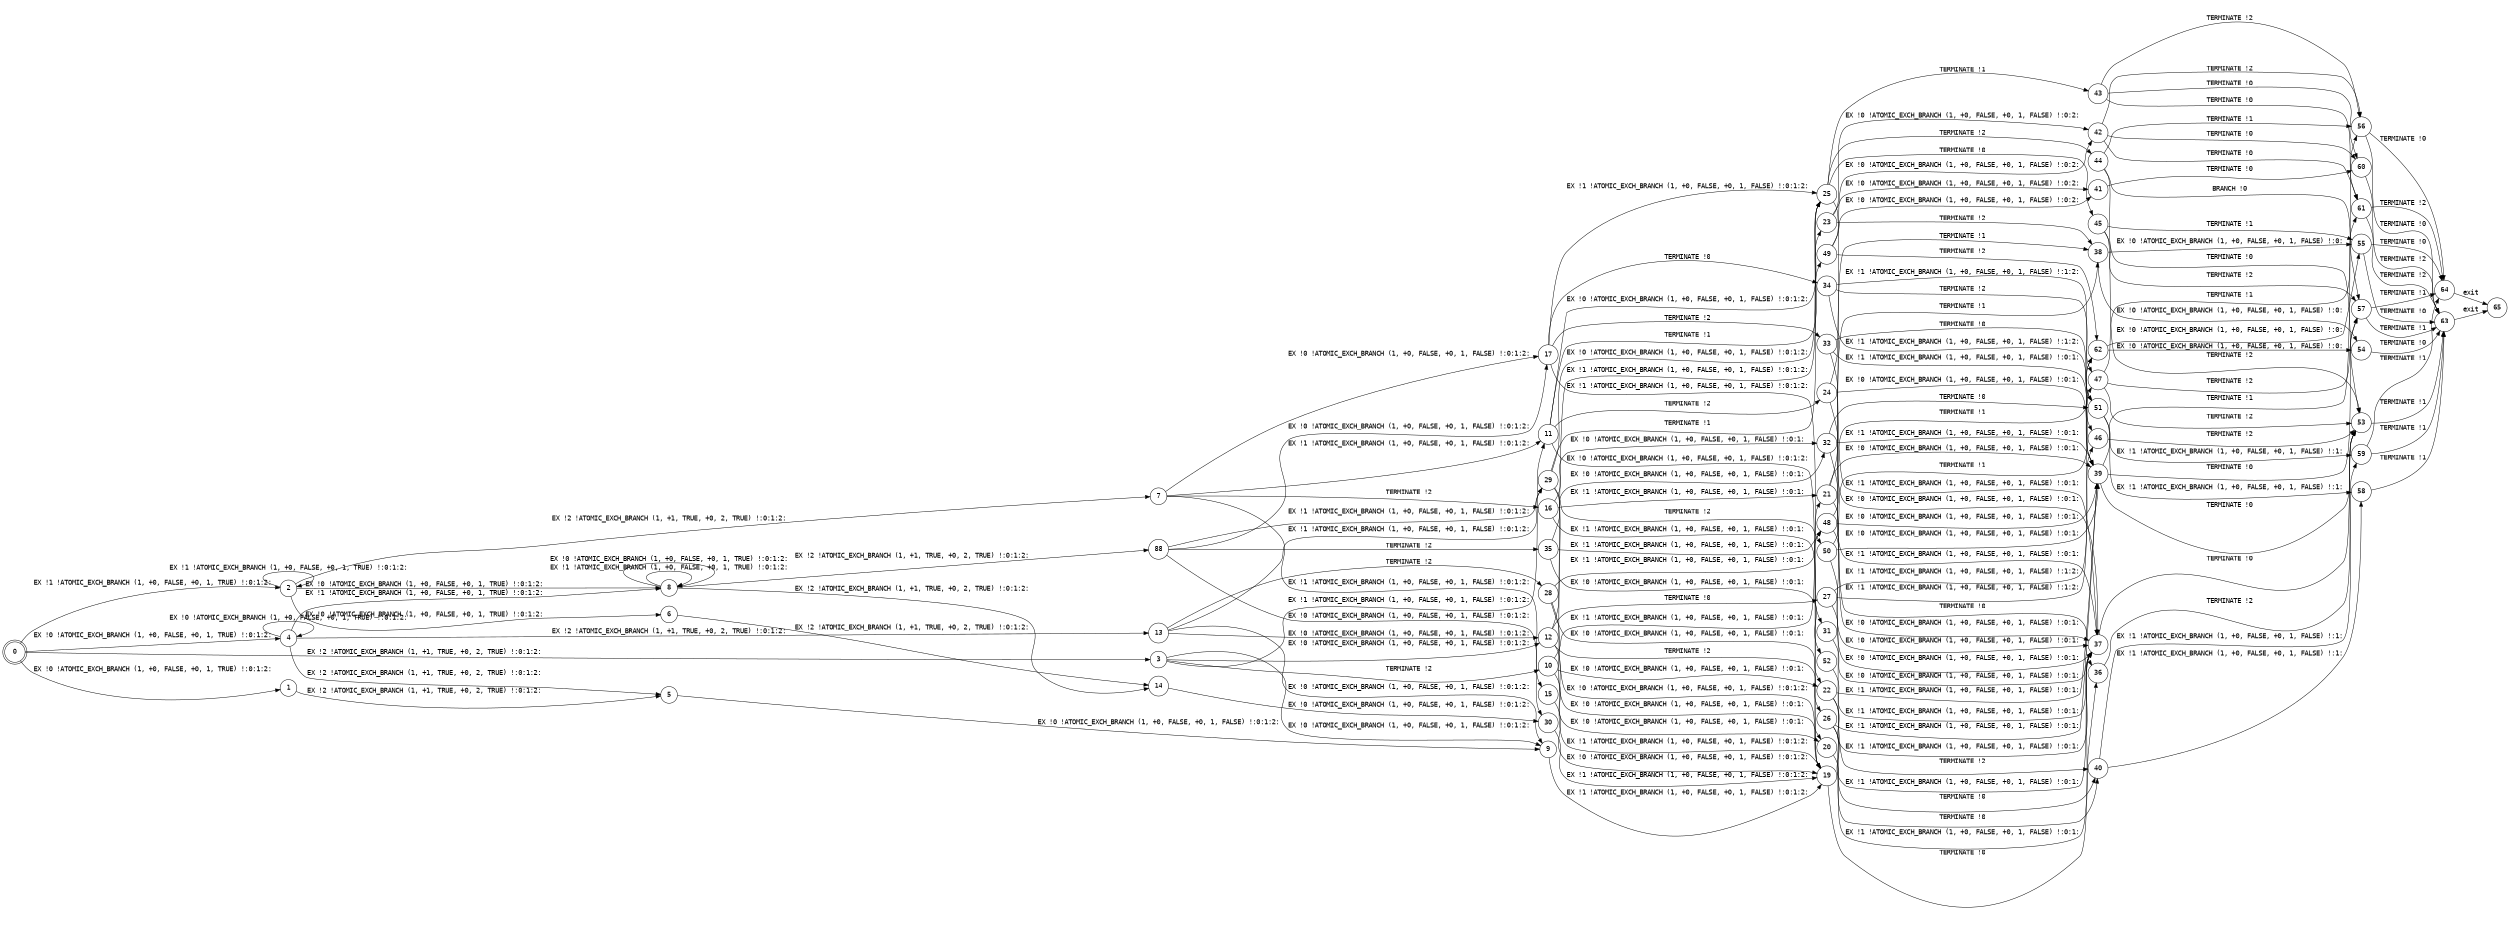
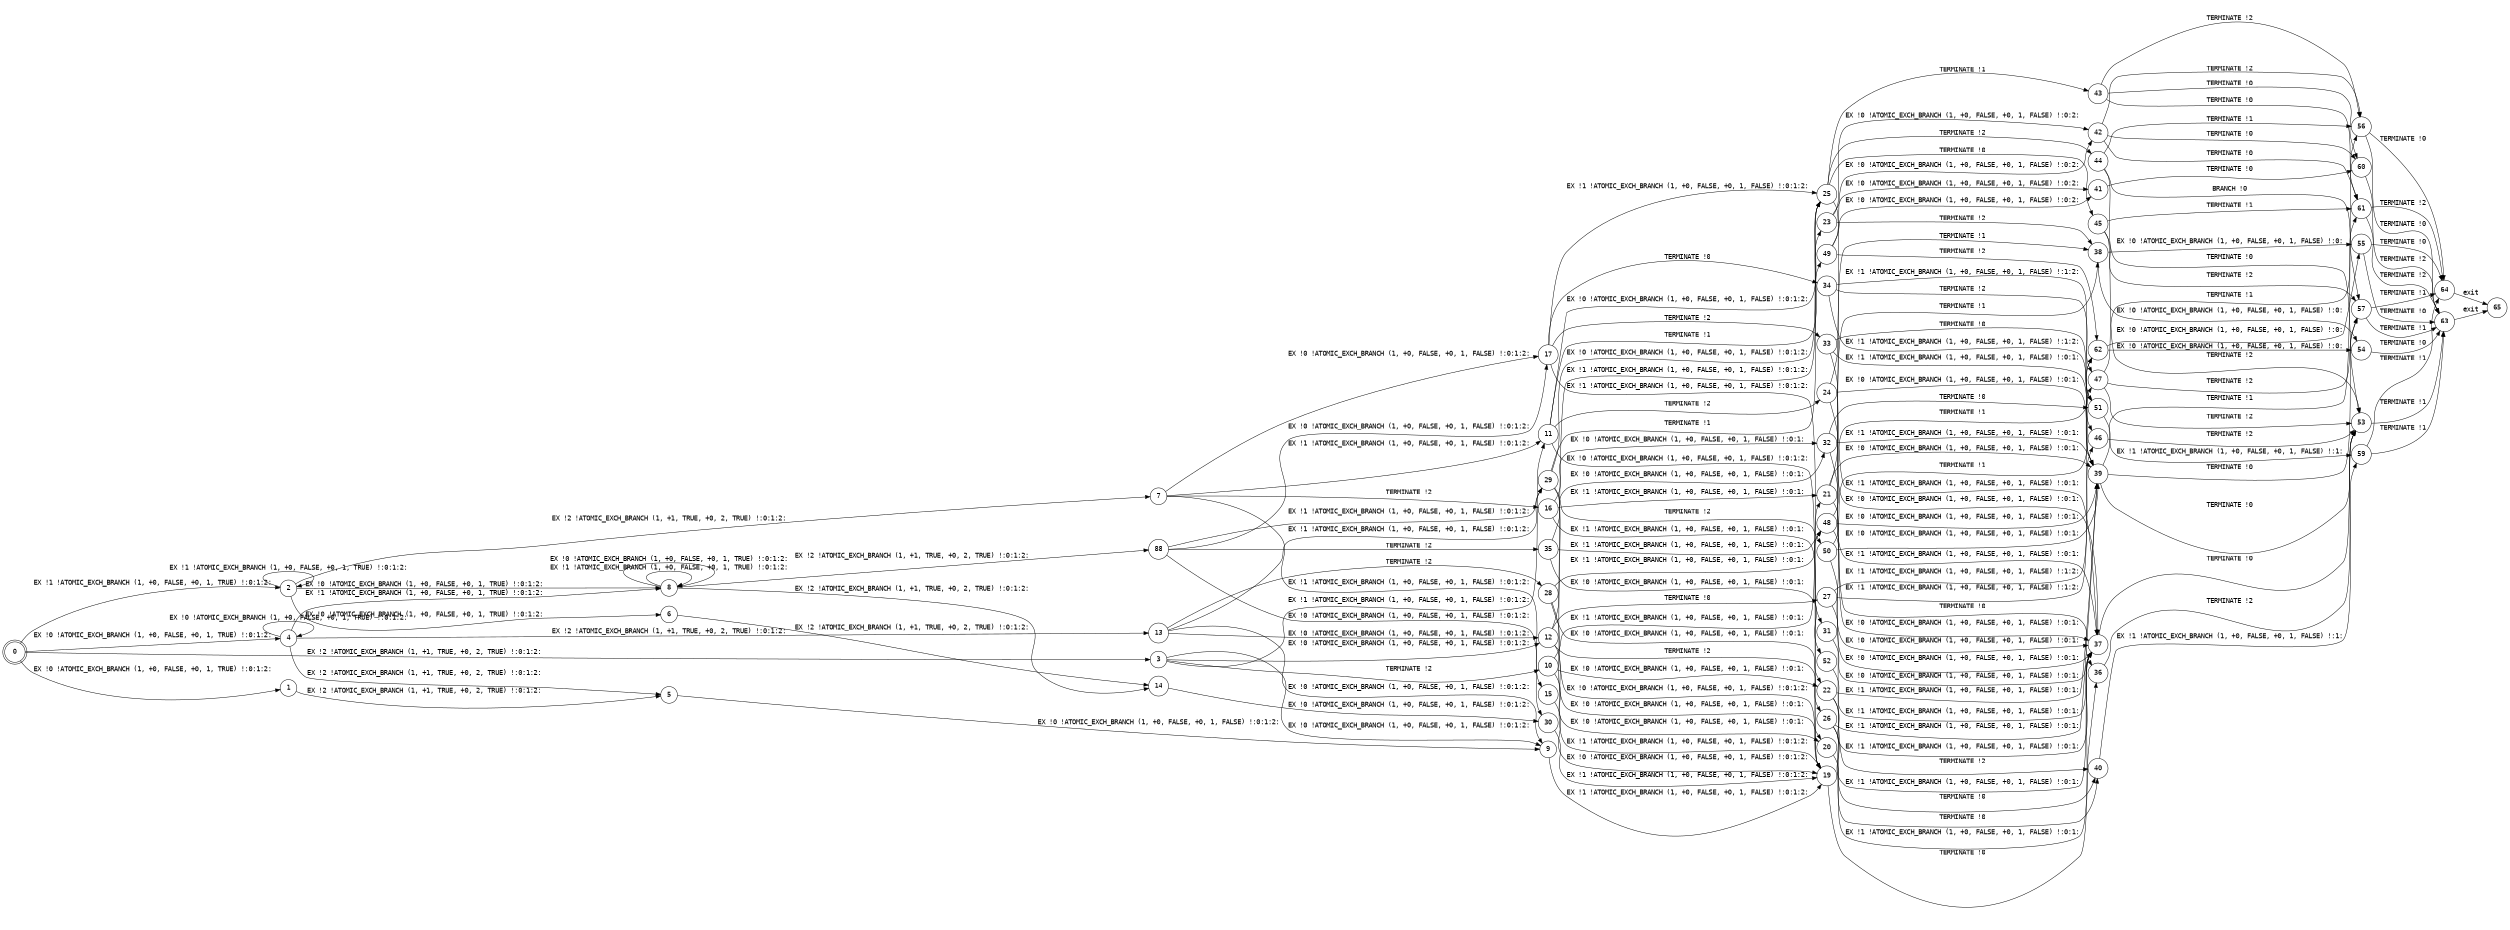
  digraph {
    fontname="DejaVu Sans Mono"
    rankdir=LR
    node [fontname="DejaVu Sans Mono" shape=circle]
    edge [fontname="DejaVu Sans Mono"]
    0 [peripheries=2]
    1
    2
    3
    4
    5
    6
    7
    8
    9
    10
    11
    12
    13
    14
    15
    16
    17
    n19 [label=88]
    19
    20
    21
    22
    23
    24
    25
    26
    27
    28
    29
    30
    31
    32
    33
    34
    35
    36
    37
    38
    39
    40
    41
    42
    43
    44
    45
    46
    47
    48
    49
    50
    51
    52
    53
    54
    55
    56
    57
-   58
    59
    60
    61
    62
    63
    64
    65
    0 -> 1 [label="EX !0 !ATOMIC_EXCH_BRANCH (1, +0, FALSE, +0, 1, TRUE) !:0:1:2:"]
    0 -> 2 [label="EX !1 !ATOMIC_EXCH_BRANCH (1, +0, FALSE, +0, 1, TRUE) !:0:1:2:"]
    0 -> 3 [label="EX !2 !ATOMIC_EXCH_BRANCH (1, +1, TRUE, +0, 2, TRUE) !:0:1:2:"]
    0 -> 4 [label="EX !0 !ATOMIC_EXCH_BRANCH (1, +0, FALSE, +0, 1, TRUE) !:0:1:2:"]
    1 -> 5 [label="EX !2 !ATOMIC_EXCH_BRANCH (1, +1, TRUE, +0, 2, TRUE) !:0:1:2:"]
    2 -> 2 [label="EX !1 !ATOMIC_EXCH_BRANCH (1, +0, FALSE, +0, 1, TRUE) !:0:1:2:"]
    2 -> 6 [label="EX !0 !ATOMIC_EXCH_BRANCH (1, +0, FALSE, +0, 1, TRUE) !:0:1:2:"]
    2 -> 7 [label="EX !2 !ATOMIC_EXCH_BRANCH (1, +1, TRUE, +0, 2, TRUE) !:0:1:2:"]
    2 -> 8 [label="EX !0 !ATOMIC_EXCH_BRANCH (1, +0, FALSE, +0, 1, TRUE) !:0:1:2:"]
    3 -> 9 [label="EX !0 !ATOMIC_EXCH_BRANCH (1, +0, FALSE, +0, 1, FALSE) !:0:1:2:"]
    3 -> 10 [label="TERMINATE !2"]
    3 -> 11 [label="EX !1 !ATOMIC_EXCH_BRANCH (1, +0, FALSE, +0, 1, FALSE) !:0:1:2:"]
    3 -> 12 [label="EX !0 !ATOMIC_EXCH_BRANCH (1, +0, FALSE, +0, 1, FALSE) !:0:1:2:"]
    4 -> 4 [label="EX !0 !ATOMIC_EXCH_BRANCH (1, +0, FALSE, +0, 1, TRUE) !:0:1:2:"]
    4 -> 5 [label="EX !2 !ATOMIC_EXCH_BRANCH (1, +1, TRUE, +0, 2, TRUE) !:0:1:2:"]
    4 -> 8 [label="EX !1 !ATOMIC_EXCH_BRANCH (1, +0, FALSE, +0, 1, TRUE) !:0:1:2:"]
    4 -> 13 [label="EX !2 !ATOMIC_EXCH_BRANCH (1, +1, TRUE, +0, 2, TRUE) !:0:1:2:"]
    5 -> 9 [label="EX !0 !ATOMIC_EXCH_BRANCH (1, +0, FALSE, +0, 1, FALSE) !:0:1:2:"]
    6 -> 14 [label="EX !2 !ATOMIC_EXCH_BRANCH (1, +1, TRUE, +0, 2, TRUE) !:0:1:2:"]
    7 -> 11 [label="EX !1 !ATOMIC_EXCH_BRANCH (1, +0, FALSE, +0, 1, FALSE) !:0:1:2:"]
    7 -> 15 [label="EX !1 !ATOMIC_EXCH_BRANCH (1, +0, FALSE, +0, 1, FALSE) !:0:1:2:"]
    7 -> 16 [label="TERMINATE !2"]
    7 -> 17 [label="EX !0 !ATOMIC_EXCH_BRANCH (1, +0, FALSE, +0, 1, FALSE) !:0:1:2:"]
    8 -> 8 [label="EX !1 !ATOMIC_EXCH_BRANCH (1, +0, FALSE, +0, 1, TRUE) !:0:1:2:"]
    8 -> 8 [label="EX !0 !ATOMIC_EXCH_BRANCH (1, +0, FALSE, +0, 1, TRUE) !:0:1:2:"]
    8 -> 14 [label="EX !2 !ATOMIC_EXCH_BRANCH (1, +1, TRUE, +0, 2, TRUE) !:0:1:2:"]
    8 -> n19 [label="EX !2 !ATOMIC_EXCH_BRANCH (1, +1, TRUE, +0, 2, TRUE) !:0:1:2:"]
    9 -> 19 [label="EX !1 !ATOMIC_EXCH_BRANCH (1, +0, FALSE, +0, 1, FALSE) !:0:1:2:"]
    10 -> 20 [label="EX !0 !ATOMIC_EXCH_BRANCH (1, +0, FALSE, +0, 1, FALSE) !:0:1:"]
    10 -> 21 [label="EX !1 !ATOMIC_EXCH_BRANCH (1, +0, FALSE, +0, 1, FALSE) !:0:1:"]
    10 -> 22 [label="EX !0 !ATOMIC_EXCH_BRANCH (1, +0, FALSE, +0, 1, FALSE) !:0:1:"]
    11 -> 19 [label="EX !0 !ATOMIC_EXCH_BRANCH (1, +0, FALSE, +0, 1, FALSE) !:0:1:2:"]
    11 -> 23 [label="TERMINATE !1"]
    11 -> 24 [label="TERMINATE !2"]
    11 -> 25 [label="EX !0 !ATOMIC_EXCH_BRANCH (1, +0, FALSE, +0, 1, FALSE) !:0:1:2:"]
    12 -> 19 [label="EX !1 !ATOMIC_EXCH_BRANCH (1, +0, FALSE, +0, 1, FALSE) !:0:1:2:"]
    12 -> 25 [label="EX !1 !ATOMIC_EXCH_BRANCH (1, +0, FALSE, +0, 1, FALSE) !:0:1:2:"]
    12 -> 26 [label="TERMINATE !2"]
    12 -> 27 [label="TERMINATE !0"]
    13 -> 9 [label="EX !0 !ATOMIC_EXCH_BRANCH (1, +0, FALSE, +0, 1, FALSE) !:0:1:2:"]
    13 -> 12 [label="EX !0 !ATOMIC_EXCH_BRANCH (1, +0, FALSE, +0, 1, FALSE) !:0:1:2:"]
    13 -> 28 [label="TERMINATE !2"]
    13 -> 29 [label="EX !1 !ATOMIC_EXCH_BRANCH (1, +0, FALSE, +0, 1, FALSE) !:0:1:2:"]
    14 -> 30 [label="EX !0 !ATOMIC_EXCH_BRANCH (1, +0, FALSE, +0, 1, FALSE) !:0:1:2:"]
    15 -> 19 [label="EX !0 !ATOMIC_EXCH_BRANCH (1, +0, FALSE, +0, 1, FALSE) !:0:1:2:"]
    16 -> 21 [label="EX !1 !ATOMIC_EXCH_BRANCH (1, +0, FALSE, +0, 1, FALSE) !:0:1:"]
    16 -> 31 [label="EX !1 !ATOMIC_EXCH_BRANCH (1, +0, FALSE, +0, 1, FALSE) !:0:1:"]
    16 -> 32 [label="EX !0 !ATOMIC_EXCH_BRANCH (1, +0, FALSE, +0, 1, FALSE) !:0:1:"]
    17 -> 19 [label="EX !1 !ATOMIC_EXCH_BRANCH (1, +0, FALSE, +0, 1, FALSE) !:0:1:2:"]
    17 -> 25 [label="EX !1 !ATOMIC_EXCH_BRANCH (1, +0, FALSE, +0, 1, FALSE) !:0:1:2:"]
    17 -> 33 [label="TERMINATE !2"]
    17 -> 34 [label="TERMINATE !0"]
    n19 -> 17 [label="EX !0 !ATOMIC_EXCH_BRANCH (1, +0, FALSE, +0, 1, FALSE) !:0:1:2:"]
    n19 -> 29 [label="EX !1 !ATOMIC_EXCH_BRANCH (1, +0, FALSE, +0, 1, FALSE) !:0:1:2:"]
    n19 -> 30 [label="EX !0 !ATOMIC_EXCH_BRANCH (1, +0, FALSE, +0, 1, FALSE) !:0:1:2:"]
    n19 -> 35 [label="TERMINATE !2"]
    19 -> 36 [label="TERMINATE !0"]
    20 -> 37 [label="EX !1 !ATOMIC_EXCH_BRANCH (1, +0, FALSE, +0, 1, FALSE) !:0:1:"]
    21 -> 37 [label="EX !0 !ATOMIC_EXCH_BRANCH (1, +0, FALSE, +0, 1, FALSE) !:0:1:"]
    21 -> 38 [label="TERMINATE !1"]
    21 -> 39 [label="EX !0 !ATOMIC_EXCH_BRANCH (1, +0, FALSE, +0, 1, FALSE) !:0:1:"]
    22 -> 37 [label="EX !1 !ATOMIC_EXCH_BRANCH (1, +0, FALSE, +0, 1, FALSE) !:0:1:"]
    22 -> 39 [label="EX !1 !ATOMIC_EXCH_BRANCH (1, +0, FALSE, +0, 1, FALSE) !:0:1:"]
    22 -> 40 [label="TERMINATE !0"]
    23 -> 38 [label="TERMINATE !2"]
    23 -> 41 [label="EX !0 !ATOMIC_EXCH_BRANCH (1, +0, FALSE, +0, 1, FALSE) !:0:2:"]
    23 -> 42 [label="EX !0 !ATOMIC_EXCH_BRANCH (1, +0, FALSE, +0, 1, FALSE) !:0:2:"]
    24 -> 37 [label="EX !0 !ATOMIC_EXCH_BRANCH (1, +0, FALSE, +0, 1, FALSE) !:0:1:"]
    24 -> 38 [label="TERMINATE !1"]
    24 -> 39 [label="EX !0 !ATOMIC_EXCH_BRANCH (1, +0, FALSE, +0, 1, FALSE) !:0:1:"]
    25 -> 36 [label="TERMINATE !0"]
    25 -> 43 [label="TERMINATE !1"]
    25 -> 44 [label="TERMINATE !2"]
    25 -> 45 [label="TERMINATE !0"]
    26 -> 37 [label="EX !1 !ATOMIC_EXCH_BRANCH (1, +0, FALSE, +0, 1, FALSE) !:0:1:"]
    26 -> 39 [label="EX !1 !ATOMIC_EXCH_BRANCH (1, +0, FALSE, +0, 1, FALSE) !:0:1:"]
    26 -> 40 [label="TERMINATE !0"]
    27 -> 40 [label="TERMINATE !2"]
    27 -> 46 [label="EX !1 !ATOMIC_EXCH_BRANCH (1, +0, FALSE, +0, 1, FALSE) !:1:2:"]
    27 -> 47 [label="EX !1 !ATOMIC_EXCH_BRANCH (1, +0, FALSE, +0, 1, FALSE) !:1:2:"]
    28 -> 20 [label="EX !0 !ATOMIC_EXCH_BRANCH (1, +0, FALSE, +0, 1, FALSE) !:0:1:"]
    28 -> 22 [label="EX !0 !ATOMIC_EXCH_BRANCH (1, +0, FALSE, +0, 1, FALSE) !:0:1:"]
    28 -> 48 [label="EX !1 !ATOMIC_EXCH_BRANCH (1, +0, FALSE, +0, 1, FALSE) !:0:1:"]
    29 -> 19 [label="EX !0 !ATOMIC_EXCH_BRANCH (1, +0, FALSE, +0, 1, FALSE) !:0:1:2:"]
    29 -> 25 [label="EX !0 !ATOMIC_EXCH_BRANCH (1, +0, FALSE, +0, 1, FALSE) !:0:1:2:"]
    29 -> 49 [label="TERMINATE !1"]
    29 -> 50 [label="TERMINATE !2"]
    30 -> 19 [label="EX !1 !ATOMIC_EXCH_BRANCH (1, +0, FALSE, +0, 1, FALSE) !:0:1:2:"]
    31 -> 37 [label="EX !0 !ATOMIC_EXCH_BRANCH (1, +0, FALSE, +0, 1, FALSE) !:0:1:"]
    32 -> 37 [label="EX !1 !ATOMIC_EXCH_BRANCH (1, +0, FALSE, +0, 1, FALSE) !:0:1:"]
    32 -> 39 [label="EX !1 !ATOMIC_EXCH_BRANCH (1, +0, FALSE, +0, 1, FALSE) !:0:1:"]
    32 -> 51 [label="TERMINATE !0"]
    33 -> 37 [label="EX !1 !ATOMIC_EXCH_BRANCH (1, +0, FALSE, +0, 1, FALSE) !:0:1:"]
    33 -> 39 [label="EX !1 !ATOMIC_EXCH_BRANCH (1, +0, FALSE, +0, 1, FALSE) !:0:1:"]
    33 -> 51 [label="TERMINATE !0"]
    34 -> 46 [label="EX !1 !ATOMIC_EXCH_BRANCH (1, +0, FALSE, +0, 1, FALSE) !:1:2:"]
    34 -> 47 [label="EX !1 !ATOMIC_EXCH_BRANCH (1, +0, FALSE, +0, 1, FALSE) !:1:2:"]
    34 -> 51 [label="TERMINATE !2"]
    35 -> 32 [label="EX !0 !ATOMIC_EXCH_BRANCH (1, +0, FALSE, +0, 1, FALSE) !:0:1:"]
    35 -> 48 [label="EX !1 !ATOMIC_EXCH_BRANCH (1, +0, FALSE, +0, 1, FALSE) !:0:1:"]
    35 -> 52 [label="EX !0 !ATOMIC_EXCH_BRANCH (1, +0, FALSE, +0, 1, FALSE) !:0:1:"]
    36 -> 53 [label="TERMINATE !2"]
    37 -> 53 [label="TERMINATE !0"]
    38 -> 54 [label="EX !0 !ATOMIC_EXCH_BRANCH (1, +0, FALSE, +0, 1, FALSE) !:0:"]
    38 -> 55 [label="EX !0 !ATOMIC_EXCH_BRANCH (1, +0, FALSE, +0, 1, FALSE) !:0:"]
    39 -> 53 [label="TERMINATE !0"]
    39 -> 56 [label="TERMINATE !1"]
    39 -> 57 [label="TERMINATE !0"]
-   40 -> 58 [label="EX !1 !ATOMIC_EXCH_BRANCH (1, +0, FALSE, +0, 1, FALSE) !:1:"]
    40 -> 59 [label="EX !1 !ATOMIC_EXCH_BRANCH (1, +0, FALSE, +0, 1, FALSE) !:1:"]
    41 -> 60 [label="TERMINATE !0"]
    42 -> 56 [label="TERMINATE !2"]
    42 -> 60 [label="TERMINATE !0"]
    42 -> 61 [label="TERMINATE !0"]
    43 -> 56 [label="TERMINATE !2"]
    43 -> 60 [label="TERMINATE !0"]
    43 -> 61 [label="TERMINATE !0"]
    44 -> 53 [label="TERMINATE !0"]
    44 -> 56 [label="TERMINATE !1"]
    44 -> 57 [label="BRANCH !0"]
    45 -> 53 [label="TERMINATE !2"]
    45 -> 57 [label="TERMINATE !2"]
-   45 -> 55 [label="TERMINATE !1"]
+   45 -> 61 [label="TERMINATE !1"]
    46 -> 53 [label="TERMINATE !2"]
    47 -> 53 [label="TERMINATE !2"]
    47 -> 57 [label="TERMINATE !2"]
    47 -> 61 [label="TERMINATE !1"]
    48 -> 37 [label="EX !0 !ATOMIC_EXCH_BRANCH (1, +0, FALSE, +0, 1, FALSE) !:0:1:"]
    48 -> 39 [label="EX !0 !ATOMIC_EXCH_BRANCH (1, +0, FALSE, +0, 1, FALSE) !:0:1:"]
    48 -> 62 [label="TERMINATE !1"]
    49 -> 41 [label="EX !0 !ATOMIC_EXCH_BRANCH (1, +0, FALSE, +0, 1, FALSE) !:0:2:"]
    49 -> 42 [label="EX !0 !ATOMIC_EXCH_BRANCH (1, +0, FALSE, +0, 1, FALSE) !:0:2:"]
    49 -> 62 [label="TERMINATE !2"]
    50 -> 37 [label="EX !0 !ATOMIC_EXCH_BRANCH (1, +0, FALSE, +0, 1, FALSE) !:0:1:"]
    50 -> 39 [label="EX !0 !ATOMIC_EXCH_BRANCH (1, +0, FALSE, +0, 1, FALSE) !:0:1:"]
    50 -> 62 [label="TERMINATE !1"]
-   51 -> 58 [label="EX !1 !ATOMIC_EXCH_BRANCH (1, +0, FALSE, +0, 1, FALSE) !:1:"]
    51 -> 59 [label="EX !1 !ATOMIC_EXCH_BRANCH (1, +0, FALSE, +0, 1, FALSE) !:1:"]
    52 -> 37 [label="EX !1 !ATOMIC_EXCH_BRANCH (1, +0, FALSE, +0, 1, FALSE) !:0:1:"]
    53 -> 63 [label="TERMINATE !1"]
    54 -> 63 [label="TERMINATE !0"]
    55 -> 63 [label="TERMINATE !0"]
    55 -> 64 [label="TERMINATE !0"]
    56 -> 63 [label="TERMINATE !0"]
    56 -> 64 [label="TERMINATE !0"]
    57 -> 63 [label="TERMINATE !1"]
    57 -> 64 [label="TERMINATE !1"]
-   58 -> 63 [label="TERMINATE !1"]
    59 -> 63 [label="TERMINATE !1"]
    59 -> 64 [label="TERMINATE !1"]
    60 -> 63 [label="TERMINATE !2"]
    61 -> 63 [label="TERMINATE !2"]
    61 -> 64 [label="TERMINATE !2"]
    62 -> 54 [label="EX !0 !ATOMIC_EXCH_BRANCH (1, +0, FALSE, +0, 1, FALSE) !:0:"]
    62 -> 55 [label="EX !0 !ATOMIC_EXCH_BRANCH (1, +0, FALSE, +0, 1, FALSE) !:0:"]
    63 -> 65 [label=exit]
    64 -> 65 [label=exit]
  }
